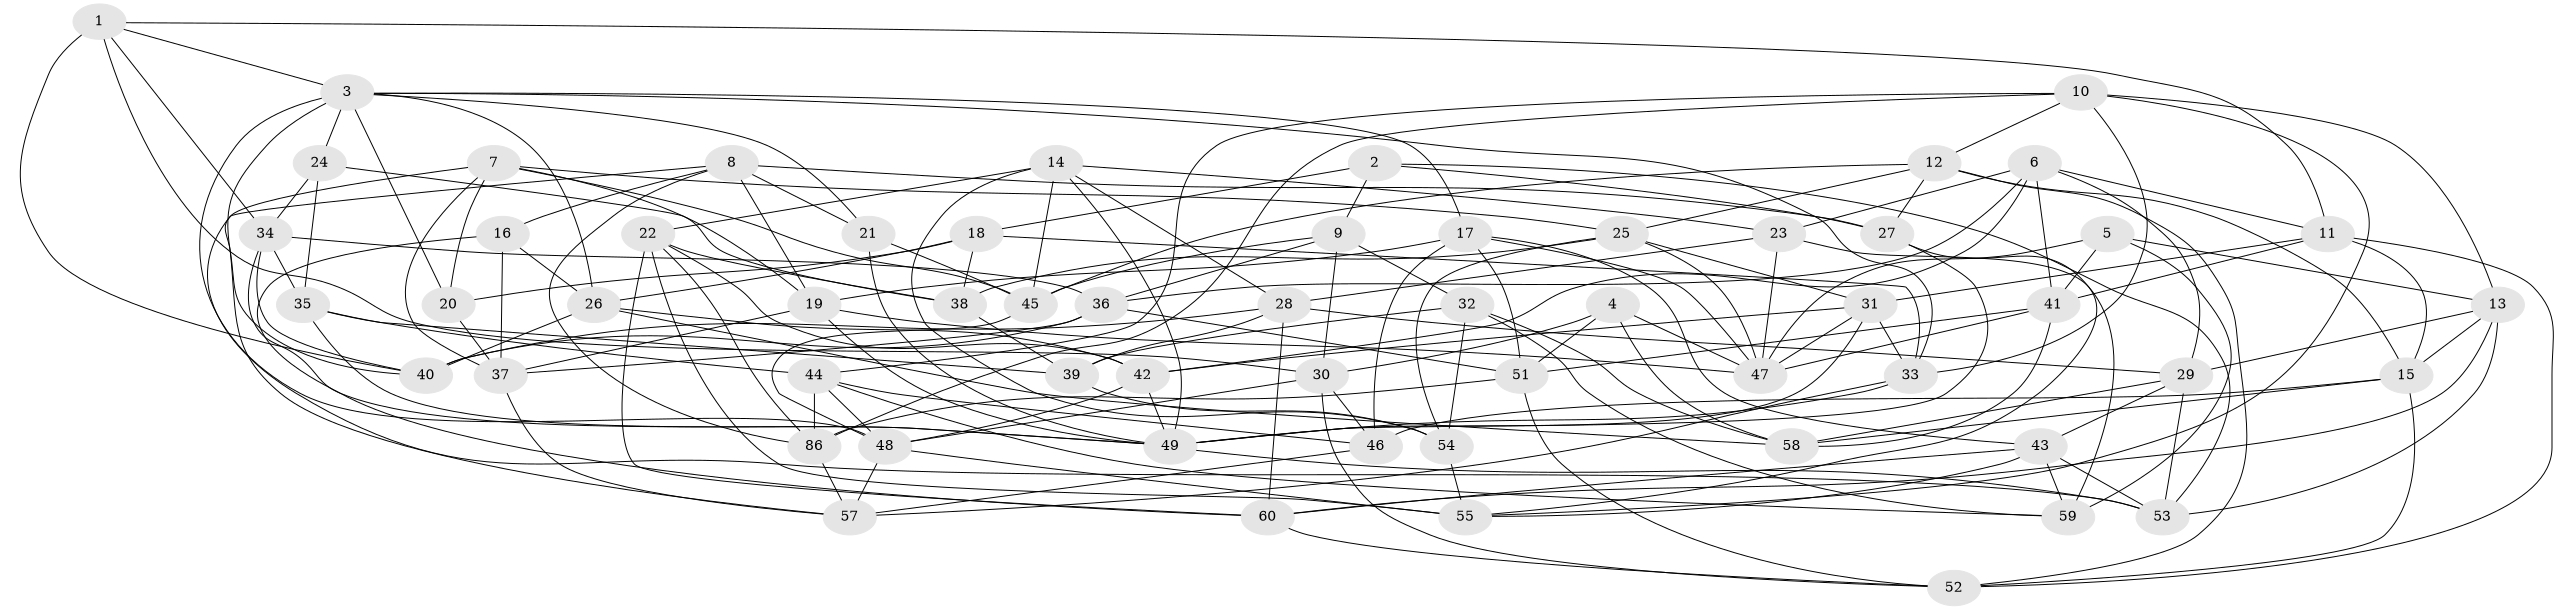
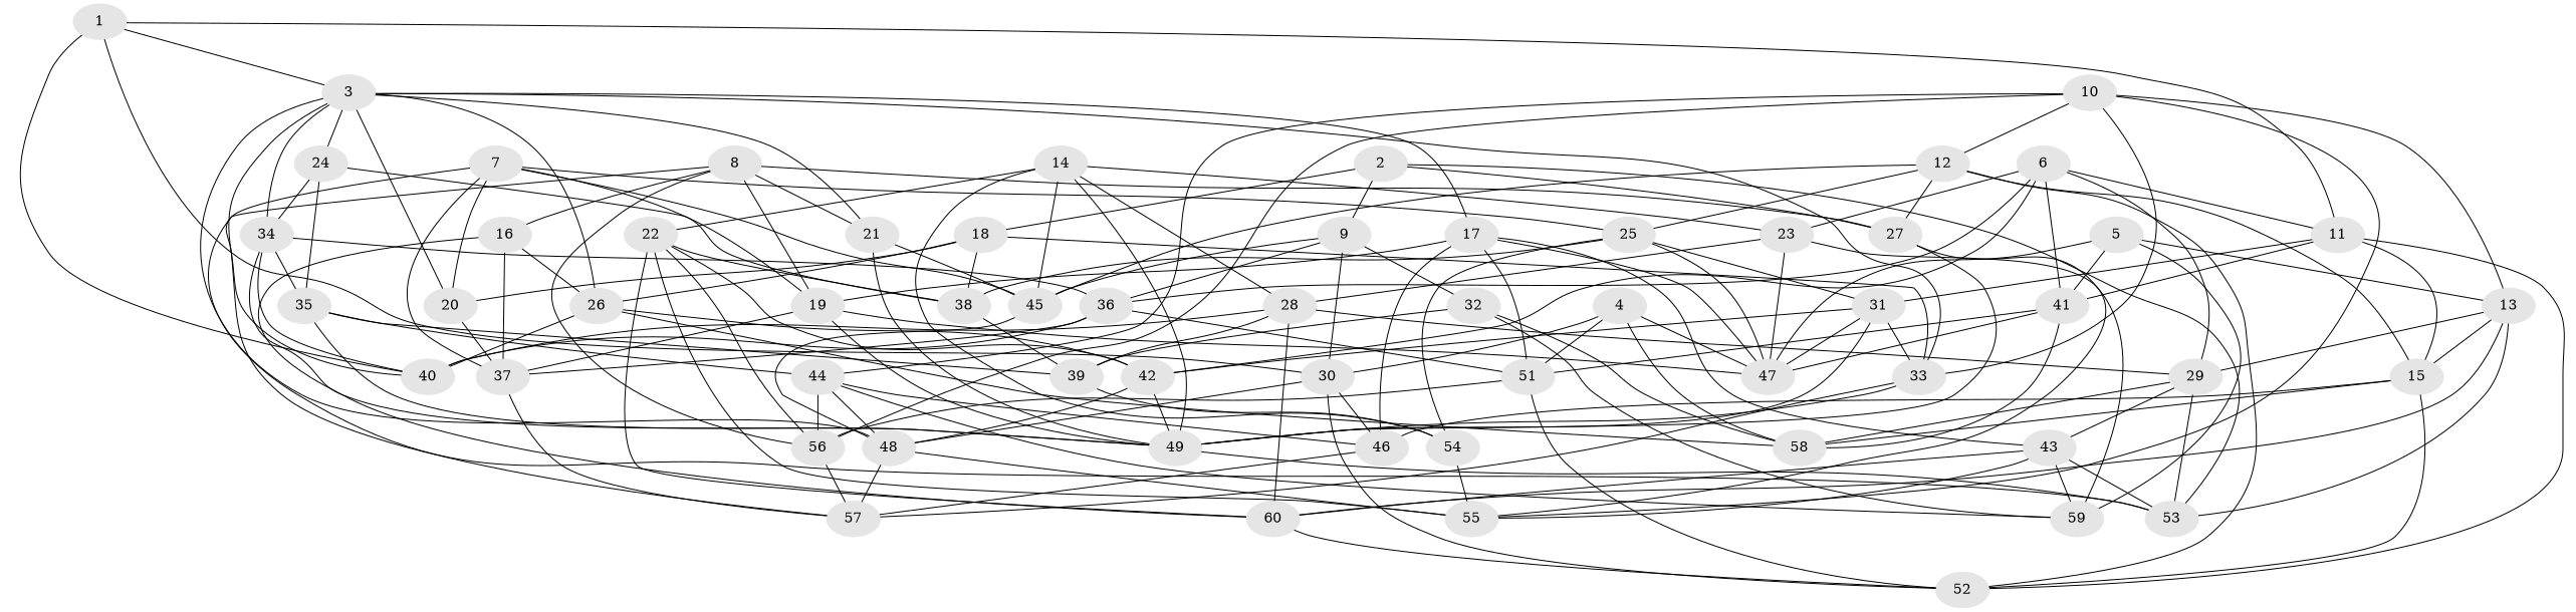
  graph {
    fontname="DejaVu Serif"
    node [color=gray90 fontname="DejaVu Serif" style=filled]
    edge [fontname="DejaVu Serif" weight=1.0]
    1
    3
    11
    30
    40
    17
    20
    21
    24
    26
    33
    34
    48
    41
    15
    31
    52
    46
    2
    9
    18
    27
    53
    36
    45
    32
    38
    55
    49
    47
    51
    19
    43
    37
    35
    58
    42
    57
    4
-   56 [label=86]
+   56
    5
    13
    59
    29
    n45 [label=60]
    6
    23
    28
    7
    25
    54
    8
    16
    39
    10
    12
    44
    14
    22
    1 -- 3
    1 -- 11
    1 -- 30
    1 -- 40
    3 -- 40
    3 -- 17
    3 -- 20
    3 -- 21
    3 -- 24
    3 -- 26
    3 -- 33
-   1 -- 34
+   3 -- 34
    3 -- 48
    11 -- 41
    11 -- 15
    11 -- 31
    11 -- 52
    30 -- 48
    30 -- 52
    30 -- 46
    17 -- 46
    17 -- 47
    17 -- 51
    17 -- 19
    17 -- 43
    20 -- 37
    21 -- 45
    21 -- 49
    24 -- 34
    24 -- 38
    24 -- 35
    26 -- 40
    26 -- 58
    26 -- 42
    33 -- 49
    33 -- 57
    34 -- 40
    34 -- 36
    34 -- 49
    34 -- 35
    48 -- 55
    48 -- 57
    41 -- 47
    41 -- 51
    41 -- 58
    15 -- 52
    15 -- 46
    15 -- 58
    31 -- 33
    31 -- 49
    31 -- 47
    31 -- 42
    46 -- 57
    2 -- 9
    2 -- 18
    2 -- 27
    2 -- 53
    9 -- 30
    9 -- 36
    9 -- 45
    9 -- 32
    18 -- 20
    18 -- 26
    18 -- 33
    18 -- 38 [weight=2.0]
    27 -- 55
    27 -- 49
    36 -- 40
    36 -- 51
    36 -- 37
    45 -- 48
    32 -- 58
    32 -- 59
-   32 -- 54 [weight=2.0]
    32 -- 39
    38 -- 39
    49 -- 53
    51 -- 52
    51 -- 56
    19 -- 49
    19 -- 47
    19 -- 37
    43 -- 53
    43 -- 55
    43 -- 59
    43 -- n45
    37 -- 57
    35 -- 49
    35 -- 39 [weight=2.0]
    35 -- 44
    42 -- 48
    42 -- 49
    4 -- 30
    4 -- 47
    4 -- 51
    4 -- 58
    56 -- 57
    5 -- 41
    5 -- 47
    5 -- 13
    5 -- 59
    13 -- 15
    13 -- 53
    13 -- 29
    13 -- n45
    29 -- 53
    29 -- 43
    29 -- 58
    n45 -- 52
    6 -- 11
    6 -- 41
    6 -- 36
    6 -- 42
    6 -- 29
    6 -- 23
    23 -- 47
    23 -- 59 [weight=2.0]
    23 -- 28
    28 -- 40
    28 -- 29
    28 -- n45
    28 -- 39
    7 -- 20
    7 -- 53
    7 -- 45
    7 -- 19
    7 -- 37
    7 -- 25
    25 -- 31
    25 -- 38
    25 -- 47
    25 -- 54
    54 -- 55
    8 -- 21
    8 -- 27
    8 -- 19
    8 -- 57
    8 -- 56
    8 -- 16
    16 -- 26
    16 -- 37
    16 -- n45
    39 -- 54
    10 -- 33
    10 -- 55
    10 -- 56
    10 -- 13
    10 -- 12
    10 -- 44
    12 -- 15
    12 -- 52
    12 -- 27
    12 -- 45
    12 -- 25
    44 -- 48
    44 -- 46
    44 -- 56
    44 -- 59
    14 -- 45
    14 -- 49
    14 -- 23
    14 -- 28
    14 -- 54
    14 -- 22
    22 -- 38
    22 -- 55
    22 -- 42
    22 -- 56
    22 -- n45
  }
